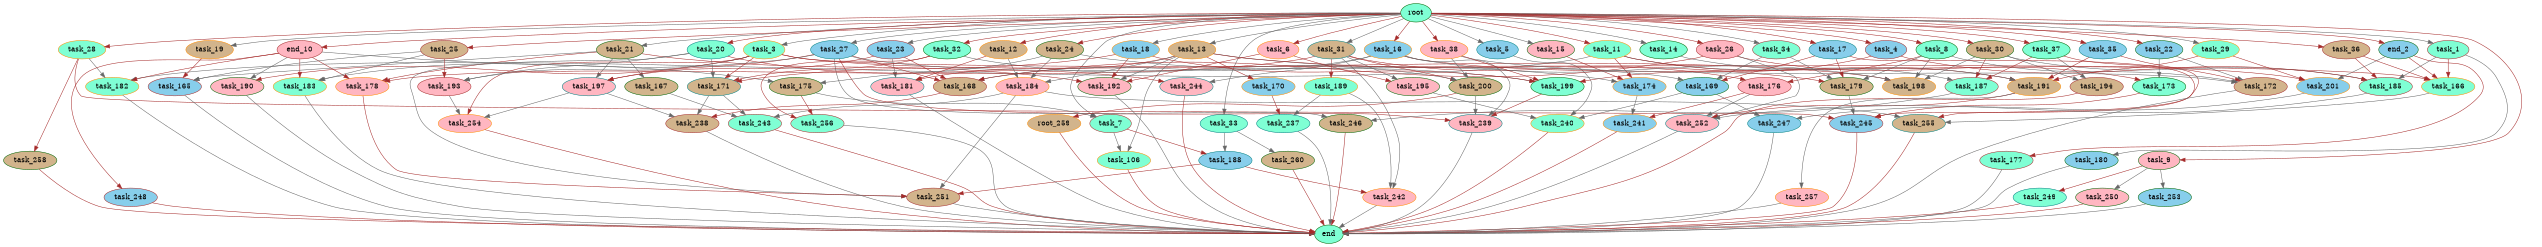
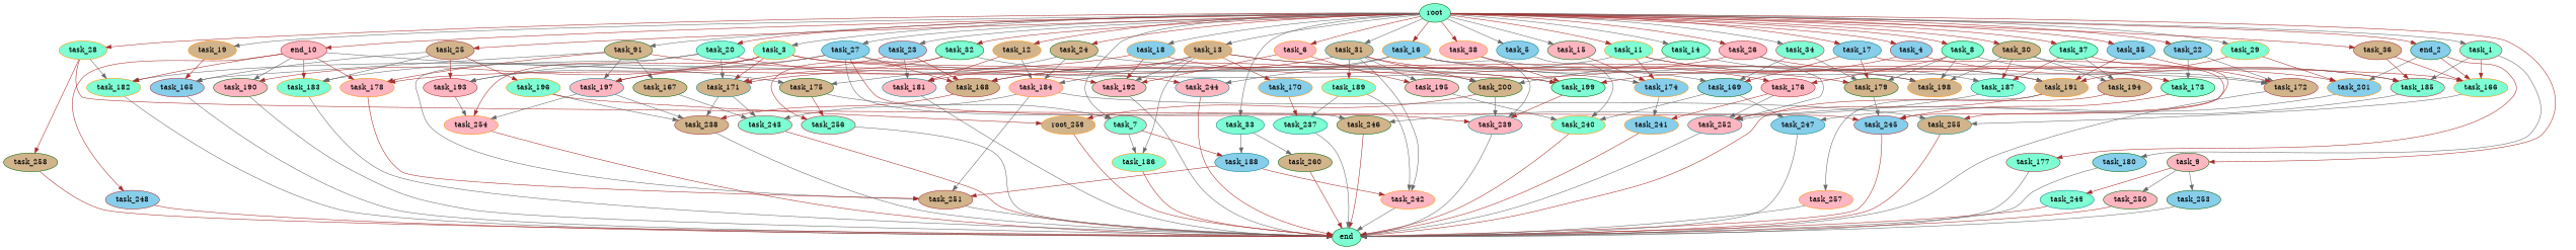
  digraph {
    node [color=darkorange fillcolor=aquamarine style=filled]
    edge [color=gray40]
    root [color=darkgreen]
    task_11
    n3 [color=darkgreen fillcolor=skyblue label=end_2]
-   task_21 [color=darkgreen fillcolor=tan]
+   task_21 [color=darkgreen fillcolor=tan label=task_91]
    task_23 [color=brown fillcolor=skyblue]
    task_33 [color=teal]
    task_14 [color=darkgreen]
    task_3
    task_28
    task_22 [color=darkgreen fillcolor=skyblue]
    task_5 [color=teal fillcolor=skyblue]
    task_9 [color=darkgreen fillcolor=lightpink]
    task_27 [color=teal fillcolor=skyblue]
    task_35 [color=teal fillcolor=skyblue]
    task_20 [color=teal]
    task_37 [color=darkgreen]
    task_30 [color=darkgreen fillcolor=tan]
    task_8 [color=darkgreen]
    task_15 [color=darkgreen fillcolor=lightpink]
    task_24 [color=darkgreen fillcolor=tan]
    task_31 [color=teal fillcolor=tan]
    task_12 [fillcolor=tan]
    task_32 [color=darkgreen]
    n24 [color=brown fillcolor=lightpink label=end_10]
    task_29
    task_1 [color=brown]
    task_34 [color=brown]
    task_4 [color=brown fillcolor=skyblue]
    task_13 [fillcolor=tan]
    task_36 [color=brown fillcolor=tan]
    task_16 [fillcolor=skyblue]
    task_18 [fillcolor=skyblue]
    task_26 [color=brown fillcolor=lightpink]
    task_25 [color=brown fillcolor=tan]
    task_19 [fillcolor=tan]
    task_38 [fillcolor=lightpink]
    task_17 [color=teal fillcolor=skyblue]
    task_6 [fillcolor=lightpink]
    task_7 [color=brown]
    task_182
-   task_187 [color=brown]
+   task_187 [color=teal]
    task_191 [fillcolor=tan]
    task_174 [fillcolor=skyblue]
    task_201 [fillcolor=skyblue]
    task_166
    task_177 [color=brown]
    task_167 [color=darkgreen fillcolor=tan]
    task_178 [fillcolor=lightpink]
    task_165 [color=brown fillcolor=skyblue]
    task_197 [color=teal fillcolor=lightpink]
    task_192 [color=darkgreen fillcolor=lightpink]
    task_168 [color=brown fillcolor=tan]
    task_181 [color=teal fillcolor=lightpink]
    task_188 [color=teal fillcolor=skyblue]
    task_260 [color=darkgreen fillcolor=tan]
    task_200 [color=darkgreen fillcolor=tan]
    task_254 [fillcolor=lightpink]
    task_171 [color=teal fillcolor=tan]
    task_193 [color=brown fillcolor=lightpink]
    task_198 [fillcolor=tan]
    task_190 [color=darkgreen fillcolor=lightpink]
    task_258 [color=darkgreen fillcolor=tan]
    task_245 [color=brown fillcolor=skyblue]
    task_173 [color=darkgreen]
    task_172 [color=brown fillcolor=tan]
    task_240
    task_249 [color=teal]
    task_250 [color=darkgreen fillcolor=lightpink]
    task_253 [color=darkgreen fillcolor=skyblue]
    task_239 [color=teal fillcolor=lightpink]
    task_246 [color=darkgreen fillcolor=tan]
    task_183
    task_169 [color=darkgreen fillcolor=skyblue]
    task_251 [color=brown fillcolor=tan]
    task_244 [color=teal fillcolor=lightpink]
    task_194 [color=brown fillcolor=tan]
    task_185 [color=brown]
    task_176 [color=brown fillcolor=lightpink]
    task_179 [color=darkgreen fillcolor=tan]
    task_184 [fillcolor=lightpink]
    task_199 [color=darkgreen]
    task_175 [color=darkgreen fillcolor=tan]
    task_242 [fillcolor=lightpink]
    task_189
    task_195 [color=darkgreen fillcolor=lightpink]
    task_256 [color=brown]
    task_248 [color=brown fillcolor=skyblue]
    task_180 [color=darkgreen fillcolor=skyblue]
-   task_186 [label=task_106]
+   task_186
    task_170 [fillcolor=skyblue]
    task_252 [color=teal fillcolor=lightpink]
+   task_196
    task_255 [color=teal fillcolor=tan]
    end [color=darkgreen]
    task_257 [fillcolor=lightpink]
    task_241 [fillcolor=skyblue]
    task_247 [color=teal fillcolor=skyblue]
    task_243 [color=brown]
    task_238 [color=brown fillcolor=tan]
    n100 [fillcolor=tan label=root_259]
    task_237 [color=teal]
    root -> task_11 [color=brown]
    root -> n3 [color=brown]
    root -> task_21
    root -> task_23
    root -> task_33
    root -> task_14
    root -> task_3
    root -> task_28 [color=brown]
    root -> task_22 [color=brown]
    root -> task_5
    root -> task_9 [color=brown]
    root -> task_27
    root -> task_35 [color=brown]
    root -> task_20 [color=brown]
    root -> task_37 [color=brown]
    root -> task_30 [color=brown]
    root -> task_8 [color=brown]
    root -> task_15
    root -> task_24 [color=brown]
    root -> task_31
    root -> task_12 [color=brown]
    root -> task_32 [color=brown]
    root -> n24 [color=brown]
    root -> task_29
    root -> task_1
    root -> task_34
    root -> task_4 [color=brown]
    root -> task_13
    root -> task_36 [color=brown]
    root -> task_16 [color=brown]
    root -> task_18
    root -> task_26 [color=brown]
    root -> task_25 [color=brown]
    root -> task_19
    root -> task_38 [color=brown]
    root -> task_17 [color=brown]
    root -> task_6 [color=brown]
    root -> task_7
    task_11 -> task_182
    task_11 -> task_187
    task_11 -> task_191 [color=brown]
    task_11 -> task_174 [color=brown]
    n3 -> task_201
    n3 -> task_166 [color=brown]
    n3 -> task_177 [color=brown]
    task_21 -> task_167
    task_21 -> task_178 [color=brown]
    task_21 -> task_165
    task_21 -> task_197
    task_21 -> task_192 [color=brown]
    task_23 -> task_197 [color=brown]
    task_23 -> task_168 [color=brown]
    task_23 -> task_181
    task_33 -> task_188
    task_33 -> task_260
    task_14 -> task_191
-   task_38 -> task_200
+   task_14 -> task_200
    task_3 -> task_166 [color=brown]
    task_3 -> task_254 [color=brown]
    task_3 -> task_171 [color=brown]
    task_3 -> task_193
    task_3 -> task_198 [color=brown]
    task_3 -> task_190 [color=brown]
    task_28 -> task_182
    task_28 -> task_258 [color=brown]
    task_28 -> task_245 [color=brown]
    task_22 -> task_173
    task_22 -> task_172
    task_5 -> task_240
    task_9 -> task_249 [color=brown]
    task_9 -> task_250
    task_9 -> task_253
    task_27 -> task_197 [color=brown]
    task_27 -> task_168 [color=brown]
    task_27 -> task_239 [color=brown]
    task_27 -> task_246
    task_27 -> task_183
    task_27 -> task_169
    task_35 -> task_191 [color=brown]
    task_35 -> task_172 [color=brown]
    task_20 -> task_171
    task_20 -> task_193
    task_20 -> task_251
    task_20 -> task_244 [color=brown]
    task_37 -> task_187 [color=brown]
    task_37 -> task_245 [color=brown]
    task_37 -> task_194
    task_30 -> task_187 [color=brown]
    task_30 -> task_198
    task_30 -> task_194
    task_30 -> task_185
    task_8 -> task_198
    task_8 -> task_172
    task_8 -> task_176 [color=brown]
    task_8 -> task_179
    task_15 -> task_174 [color=brown]
    task_24 -> task_184
    task_24 -> task_199
    task_24 -> task_175
    task_31 -> task_178 [color=brown]
    task_31 -> task_200 [color=brown]
    task_31 -> task_176 [color=brown]
    task_31 -> task_242
    task_31 -> task_189 [color=brown]
    task_31 -> task_195
    task_12 -> task_181 [color=brown]
    task_12 -> task_184
    task_32 -> task_200
    task_32 -> task_171 [color=brown]
    task_32 -> task_256 [color=brown]
    n24 -> task_182 [color=brown]
    n24 -> task_178 [color=brown]
    n24 -> task_190
    n24 -> task_183 [color=brown]
    n24 -> task_175
    n24 -> task_248 [color=brown]
    task_29 -> task_191 [color=brown]
    task_29 -> task_201 [color=brown]
    task_1 -> task_166 [color=brown]
    task_1 -> task_185
    task_1 -> task_180
    task_34 -> task_169
    task_34 -> task_179
    task_4 -> task_185 [color=brown]
    task_4 -> task_199 [color=brown]
    task_13 -> task_174
    task_13 -> task_192
    task_13 -> task_181 [color=brown]
    task_13 -> task_179 [color=brown]
    task_13 -> task_184
    task_13 -> task_186
    task_13 -> task_170 [color=brown]
    task_36 -> task_166 [color=brown]
    task_36 -> task_185 [color=brown]
    task_16 -> task_201 [color=brown]
    task_16 -> task_168
    task_16 -> task_198
    task_16 -> task_239
    task_16 -> task_244
    task_18 -> task_192 [color=brown]
    task_18 -> task_171 [color=brown]
    task_18 -> task_199 [color=brown]
    task_26 -> task_168 [color=brown]
    task_26 -> task_173 [color=brown]
    task_26 -> task_252
    task_25 -> task_165
    task_25 -> task_193 [color=brown]
    task_25 -> task_183
+   task_25 -> task_196 [color=brown]
    task_19 -> task_165 [color=brown]
    task_38 -> task_172
    task_38 -> task_199 [color=brown]
    task_17 -> task_169 [color=brown]
    task_17 -> task_179 [color=brown]
    task_17 -> task_255 [color=brown]
    task_6 -> task_192 [color=brown]
    task_6 -> task_195 [color=brown]
    task_7 -> task_188 [color=brown]
    task_7 -> task_186
    task_182 -> end
    task_187 -> task_246
    task_191 -> task_252 [color=brown]
    task_191 -> task_257
    task_174 -> task_241
    task_201 -> task_247
    task_166 -> task_255
    task_177 -> end
    task_167 -> task_243
    task_178 -> task_251 [color=brown]
    task_165 -> end
    task_197 -> task_254
    task_197 -> task_238
    task_192 -> end
    task_168 -> task_238 [color=brown]
    task_181 -> end
    task_188 -> task_251 [color=brown]
    task_188 -> task_242 [color=brown]
    task_260 -> end [color=brown]
    task_200 -> task_239
    task_200 -> n100 [color=brown]
    task_254 -> end [color=brown]
    task_171 -> task_243
    task_171 -> task_238
    task_193 -> task_254
    task_190 -> end
    task_258 -> end [color=brown]
    task_245 -> end [color=brown]
    task_173 -> task_245 [color=brown]
    task_172 -> end
    task_240 -> end [color=brown]
    task_249 -> end [color=brown]
    task_250 -> end [color=brown]
    task_253 -> end
    task_239 -> end
    task_246 -> end [color=brown]
    task_183 -> end
    task_169 -> task_240
    task_169 -> task_247
    task_251 -> end
    task_244 -> end [color=brown]
    task_194 -> end [color=brown]
    task_185 -> task_252
    task_176 -> task_252
    task_176 -> task_241 [color=brown]
    task_179 -> task_245
    task_184 -> task_251
    task_184 -> task_255
    task_184 -> task_243
    task_199 -> task_239 [color=brown]
    task_175 -> task_7
    task_175 -> task_256 [color=brown]
    task_242 -> end
    task_189 -> task_242
    task_189 -> task_237
    task_195 -> task_240
    task_256 -> end
    task_248 -> end [color=brown]
    task_180 -> end
    task_186 -> end [color=brown]
    task_170 -> task_237 [color=brown]
    task_252 -> end
+   task_196 -> task_238
+   task_196 -> n100 [color=brown]
    task_255 -> end [color=brown]
    task_257 -> end
    task_241 -> end [color=brown]
    task_247 -> end
    task_243 -> end [color=brown]
    task_238 -> end
    n100 -> end [color=brown]
    task_237 -> end
  }
